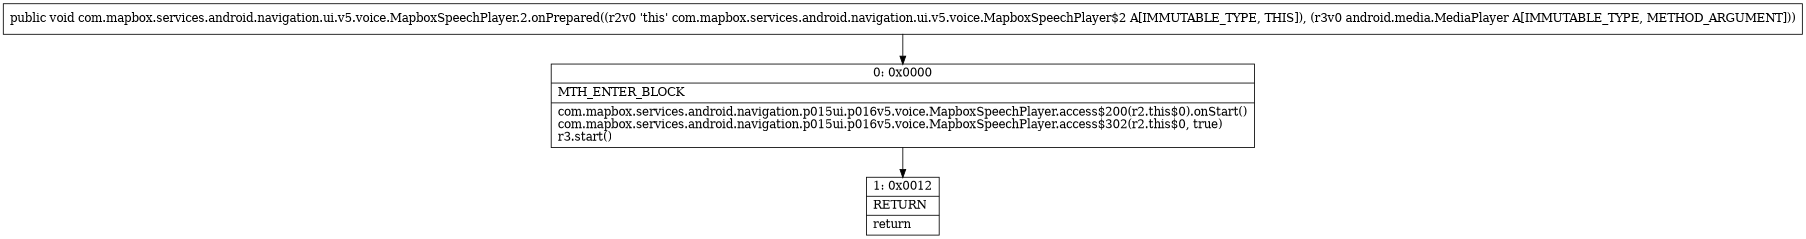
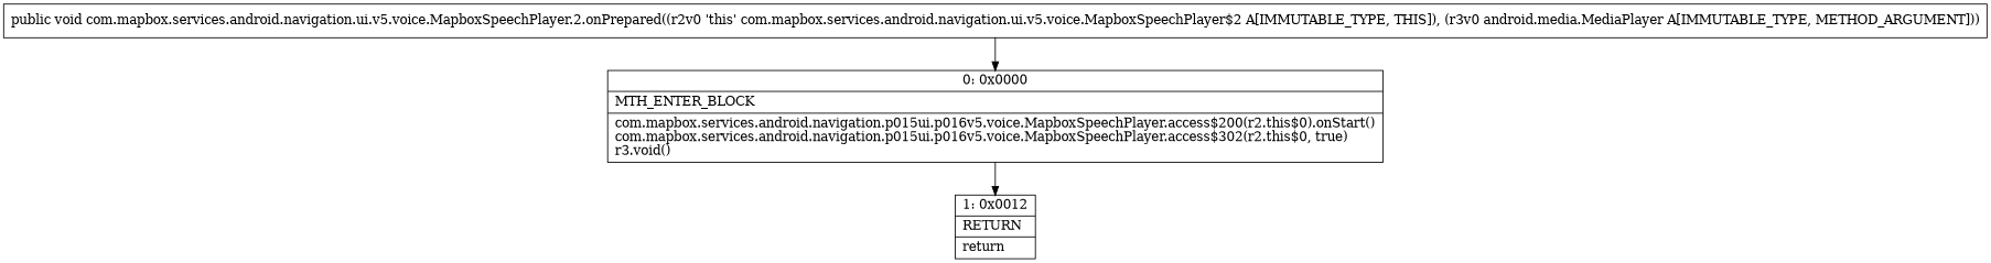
  digraph {
    node [shape=record]
-   n1 [label="{0\:\ 0x0000|MTH_ENTER_BLOCK\l|com.mapbox.services.android.navigation.p015ui.p016v5.voice.MapboxSpeechPlayer.access$200(r2.this$0).onStart()\lcom.mapbox.services.android.navigation.p015ui.p016v5.voice.MapboxSpeechPlayer.access$302(r2.this$0, true)\lr3.start()\l}"]
+   n1 [label="{0\:\ 0x0000|MTH_ENTER_BLOCK\l|com.mapbox.services.android.navigation.p015ui.p016v5.voice.MapboxSpeechPlayer.access$200(r2.this$0).onStart()\lcom.mapbox.services.android.navigation.p015ui.p016v5.voice.MapboxSpeechPlayer.access$302(r2.this$0, true)\lr3.void()\l}"]
    n2 [label="{1\:\ 0x0012|RETURN\l|return\l}"]
    n3 [label="{public void com.mapbox.services.android.navigation.ui.v5.voice.MapboxSpeechPlayer.2.onPrepared((r2v0 'this' com.mapbox.services.android.navigation.ui.v5.voice.MapboxSpeechPlayer$2 A[IMMUTABLE_TYPE, THIS]), (r3v0 android.media.MediaPlayer A[IMMUTABLE_TYPE, METHOD_ARGUMENT])) }"]
    n1 -> n2
    n3 -> n1
  }
